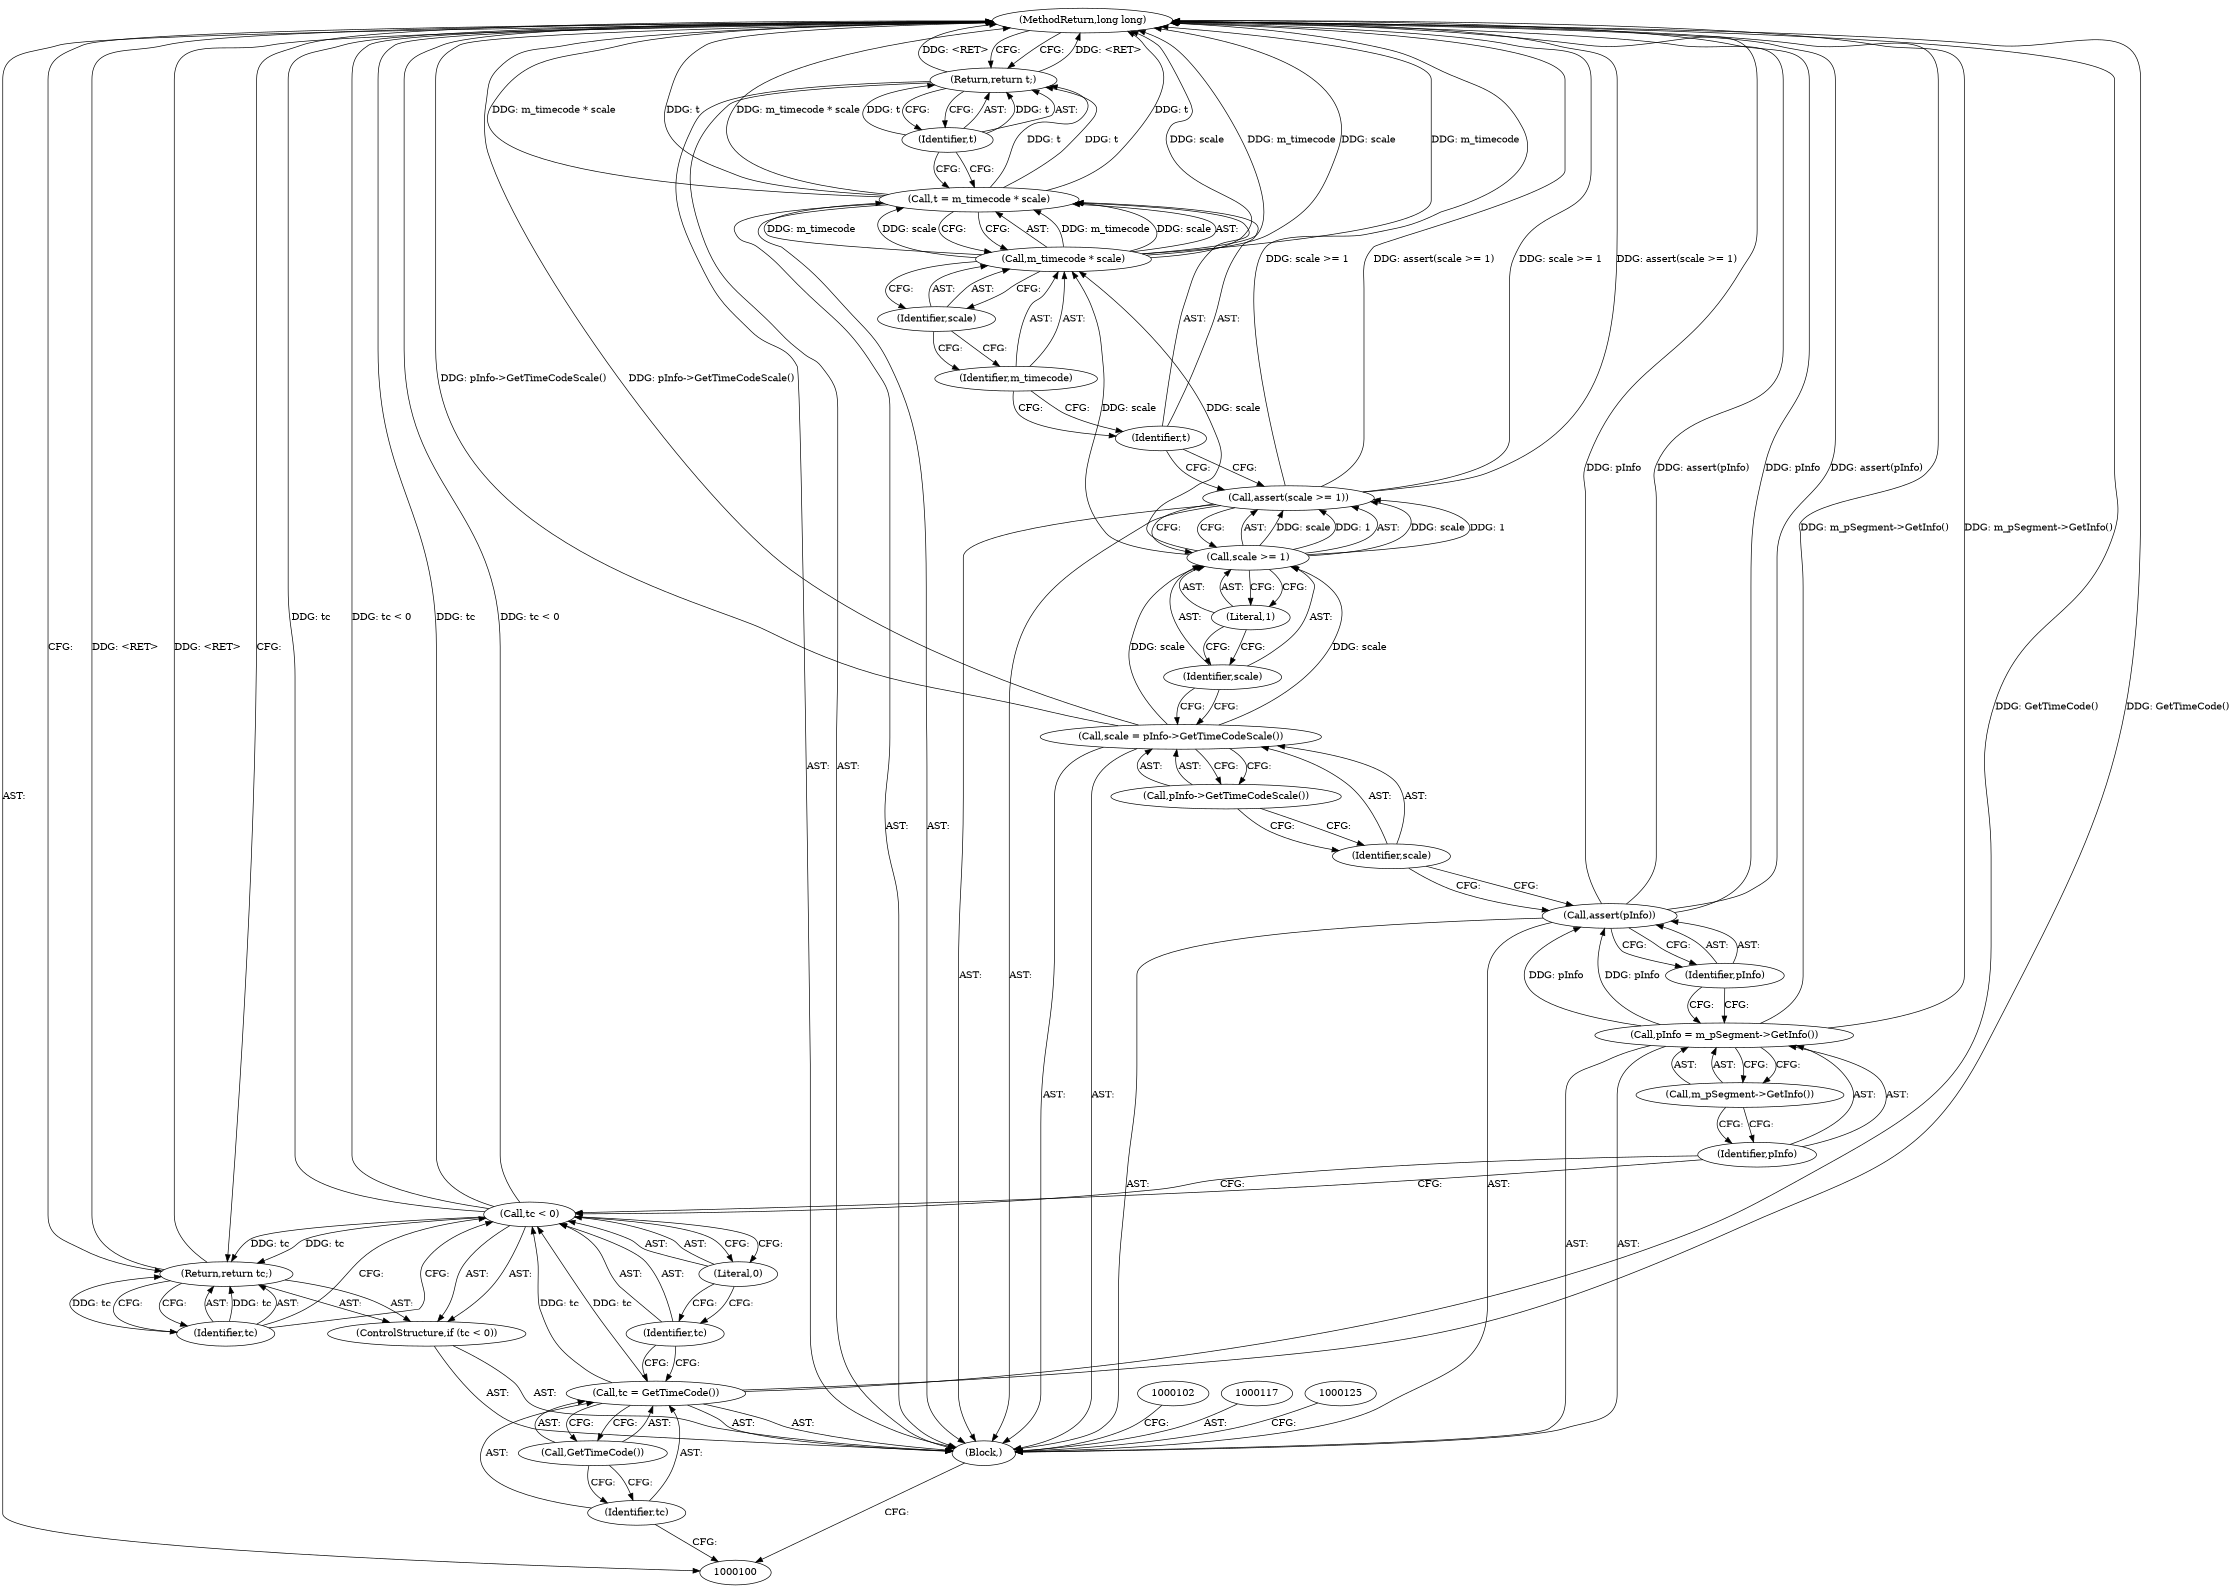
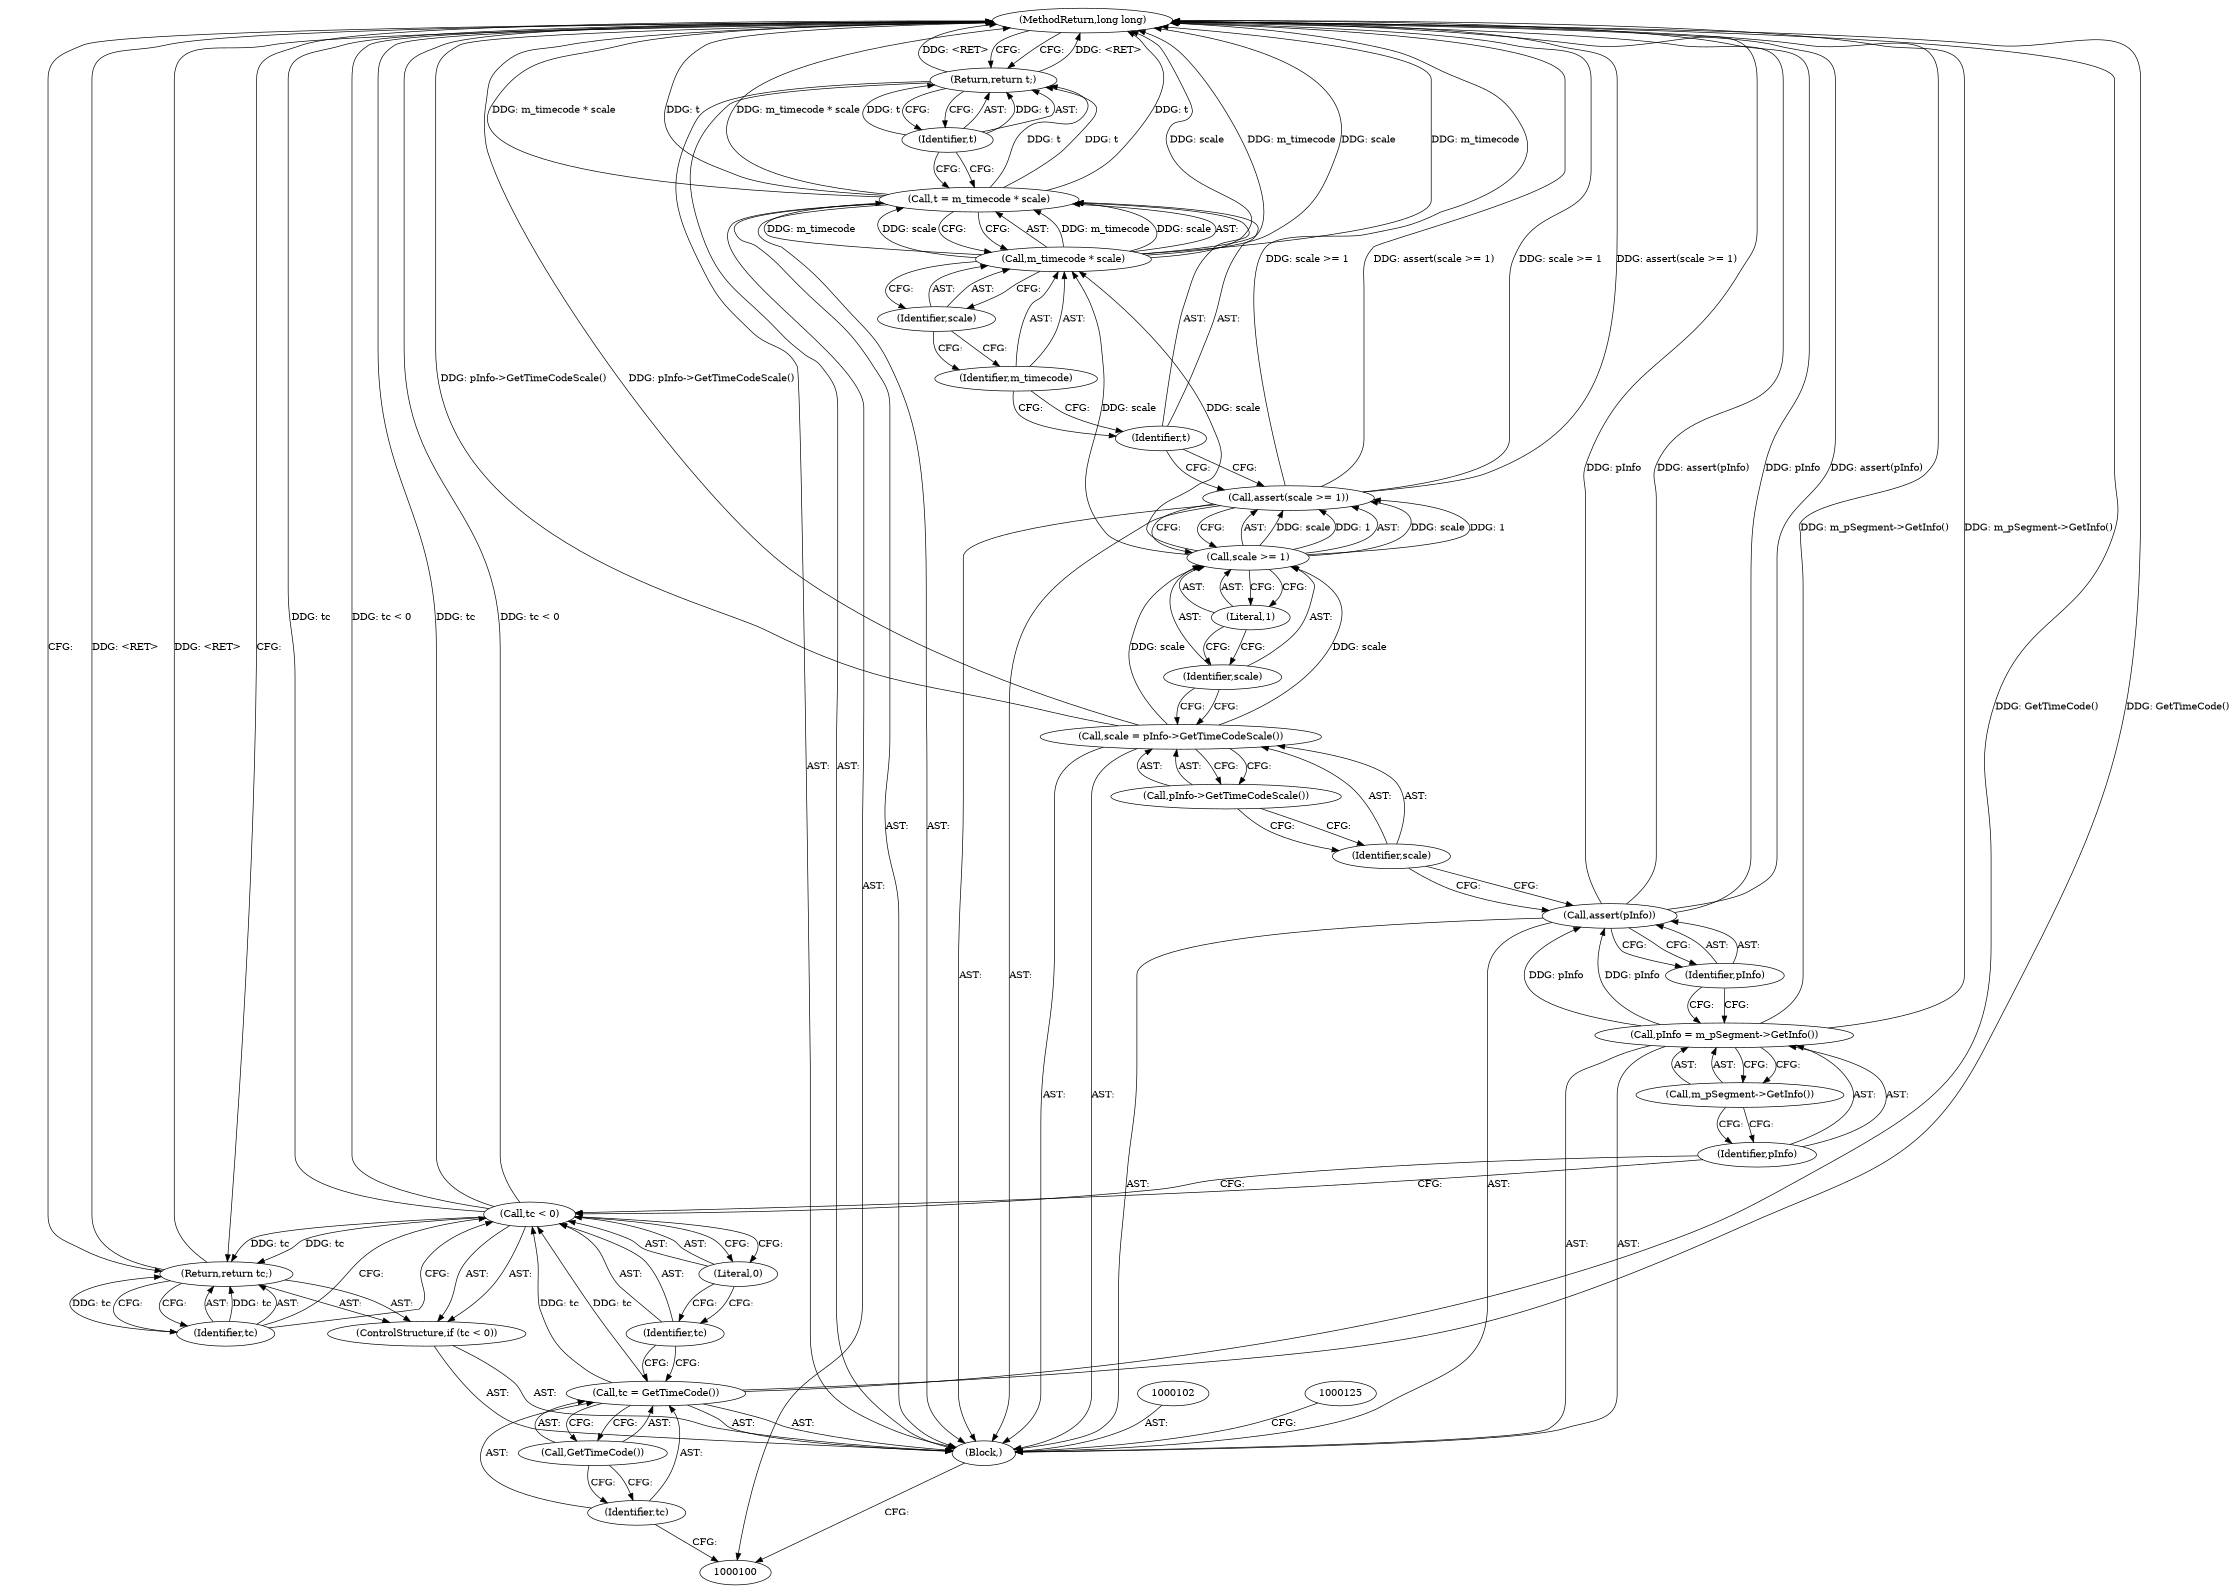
  digraph {
    n1 [label="(MethodReturn,long long)"]
    n2 [label="(Return,return t;)"]
    n3 [label="(Return,return tc;)"]
    1000100
    n5 [label="(Block,)"]
    n6 [label="(Identifier,t)"]
    n7 [label="(ControlStructure,if (tc < 0))"]
    n8 [label="(Identifier,tc)"]
    n9 [label="(Call,t = m_timecode * scale)"]
    n10 [label="(Call,m_timecode * scale)"]
    n11 [label="(Identifier,scale)"]
    n12 [label="(Identifier,t)"]
    n13 [label="(Call,assert(scale >= 1))"]
    n14 [label="(Call,scale >= 1)"]
    n15 [label="(Identifier,m_timecode)"]
    n16 [label="(Call,tc = GetTimeCode())"]
    n17 [label="(Call,GetTimeCode())"]
    n18 [label="(Call,tc < 0)"]
    n19 [label="(Identifier,tc)"]
    n20 [label="(Literal,0)"]
    n21 [label="(Identifier,tc)"]
    n22 [label="(Call,pInfo = m_pSegment->GetInfo())"]
    n23 [label="(Call,m_pSegment->GetInfo())"]
    n24 [label="(Call,assert(pInfo))"]
    n25 [label="(Identifier,pInfo)"]
    n26 [label="(Identifier,pInfo)"]
    n27 [label="(Call,scale = pInfo->GetTimeCodeScale())"]
    n28 [label="(Call,pInfo->GetTimeCodeScale())"]
    n29 [label="(Identifier,scale)"]
    n30 [label="(Literal,1)"]
    n31 [label="(Identifier,scale)"]
    1000102
-   1000117
    1000125
    n1 -> n2 [label="CFG: "]
    n1 -> n2 [label="CFG: "]
    n1 -> n3 [label="CFG: "]
    n1 -> n3 [label="CFG: "]
-   n1 -> 1000100 [label="AST: "]
+   n9 -> 1000100 [label="AST: "]
    n2 -> n1 [label="DDG: <RET>"]
    n2 -> n1 [label="DDG: <RET>"]
    n2 -> n5 [label="AST: "]
    n2 -> n5 [label="AST: "]
    n2 -> n6 [label="CFG: "]
    n2 -> n6 [label="CFG: "]
    n3 -> n1 [label="DDG: <RET>"]
    n3 -> n1 [label="DDG: <RET>"]
    n3 -> n7 [label="AST: "]
    n3 -> n7 [label="AST: "]
    n3 -> n8 [label="CFG: "]
    n3 -> n8 [label="CFG: "]
    n5 -> 1000100 [label="CFG: "]
    n6 -> n2 [label="AST: "]
    n6 -> n2 [label="DDG: t"]
    n6 -> n2 [label="AST: "]
    n6 -> n2 [label="DDG: t"]
    n6 -> n9 [label="CFG: "]
    n6 -> n9 [label="CFG: "]
    n7 -> n5 [label="AST: "]
    n7 -> n5 [label="AST: "]
    n8 -> n3 [label="AST: "]
    n8 -> n3 [label="DDG: tc"]
    n8 -> n3 [label="AST: "]
    n8 -> n3 [label="DDG: tc"]
    n8 -> n18 [label="CFG: "]
    n8 -> n18 [label="CFG: "]
    n9 -> n1 [label="DDG: t"]
    n9 -> n1 [label="DDG: m_timecode * scale"]
    n9 -> n1 [label="DDG: t"]
    n9 -> n1 [label="DDG: m_timecode * scale"]
    n9 -> n2 [label="DDG: t"]
    n9 -> n2 [label="DDG: t"]
    n9 -> n5 [label="AST: "]
    n9 -> n5 [label="AST: "]
    n9 -> n10 [label="CFG: "]
    n9 -> n10 [label="CFG: "]
    n10 -> n1 [label="DDG: scale"]
    n10 -> n1 [label="DDG: m_timecode"]
    n10 -> n1 [label="DDG: scale"]
    n10 -> n1 [label="DDG: m_timecode"]
    n10 -> n9 [label="AST: "]
    n10 -> n9 [label="DDG: m_timecode"]
    n10 -> n9 [label="DDG: scale"]
    n10 -> n9 [label="AST: "]
    n10 -> n9 [label="DDG: m_timecode"]
    n10 -> n9 [label="DDG: scale"]
    n10 -> n11 [label="CFG: "]
    n10 -> n11 [label="CFG: "]
    n11 -> n10 [label="AST: "]
    n11 -> n10 [label="AST: "]
    n11 -> n15 [label="CFG: "]
    n11 -> n15 [label="CFG: "]
    n12 -> n9 [label="AST: "]
    n12 -> n9 [label="AST: "]
    n12 -> n13 [label="CFG: "]
    n12 -> n13 [label="CFG: "]
    n13 -> n1 [label="DDG: scale >= 1"]
    n13 -> n1 [label="DDG: assert(scale >= 1)"]
    n13 -> n1 [label="DDG: scale >= 1"]
    n13 -> n1 [label="DDG: assert(scale >= 1)"]
    n13 -> n5 [label="AST: "]
    n13 -> n5 [label="AST: "]
    n13 -> n14 [label="CFG: "]
    n13 -> n14 [label="CFG: "]
    n14 -> n10 [label="DDG: scale"]
    n14 -> n10 [label="DDG: scale"]
    n14 -> n13 [label="AST: "]
    n14 -> n13 [label="DDG: scale"]
    n14 -> n13 [label="DDG: 1"]
    n14 -> n13 [label="AST: "]
    n14 -> n13 [label="DDG: scale"]
    n14 -> n13 [label="DDG: 1"]
    n14 -> n30 [label="CFG: "]
    n14 -> n30 [label="CFG: "]
    n15 -> n10 [label="AST: "]
    n15 -> n10 [label="AST: "]
    n15 -> n12 [label="CFG: "]
    n15 -> n12 [label="CFG: "]
    n16 -> n1 [label="DDG: GetTimeCode()"]
    n16 -> n1 [label="DDG: GetTimeCode()"]
    n16 -> n5 [label="AST: "]
    n16 -> n5 [label="AST: "]
    n16 -> n17 [label="CFG: "]
    n16 -> n17 [label="CFG: "]
    n16 -> n18 [label="DDG: tc"]
    n16 -> n18 [label="DDG: tc"]
    n17 -> n16 [label="AST: "]
    n17 -> n16 [label="AST: "]
    n17 -> n19 [label="CFG: "]
    n17 -> n19 [label="CFG: "]
    n18 -> n1 [label="DDG: tc"]
    n18 -> n1 [label="DDG: tc < 0"]
    n18 -> n1 [label="DDG: tc"]
    n18 -> n1 [label="DDG: tc < 0"]
    n18 -> n3 [label="DDG: tc"]
    n18 -> n3 [label="DDG: tc"]
    n18 -> n7 [label="AST: "]
    n18 -> n7 [label="AST: "]
    n18 -> n20 [label="CFG: "]
    n18 -> n20 [label="CFG: "]
    n19 -> 1000100 [label="CFG: "]
    n19 -> n16 [label="AST: "]
    n19 -> n16 [label="AST: "]
    n20 -> n18 [label="AST: "]
    n20 -> n18 [label="AST: "]
    n20 -> n21 [label="CFG: "]
    n20 -> n21 [label="CFG: "]
    n21 -> n16 [label="CFG: "]
    n21 -> n16 [label="CFG: "]
    n21 -> n18 [label="AST: "]
    n21 -> n18 [label="AST: "]
    n22 -> n1 [label="DDG: m_pSegment->GetInfo()"]
    n22 -> n1 [label="DDG: m_pSegment->GetInfo()"]
    n22 -> n5 [label="AST: "]
    n22 -> n5 [label="AST: "]
    n22 -> n23 [label="CFG: "]
    n22 -> n23 [label="CFG: "]
    n22 -> n24 [label="DDG: pInfo"]
    n22 -> n24 [label="DDG: pInfo"]
    n23 -> n22 [label="AST: "]
    n23 -> n22 [label="AST: "]
    n23 -> n25 [label="CFG: "]
    n23 -> n25 [label="CFG: "]
    n24 -> n1 [label="DDG: pInfo"]
    n24 -> n1 [label="DDG: assert(pInfo)"]
    n24 -> n1 [label="DDG: pInfo"]
    n24 -> n1 [label="DDG: assert(pInfo)"]
    n24 -> n5 [label="AST: "]
    n24 -> n5 [label="AST: "]
    n24 -> n26 [label="CFG: "]
    n24 -> n26 [label="CFG: "]
    n25 -> n18 [label="CFG: "]
    n25 -> n18 [label="CFG: "]
    n25 -> n22 [label="AST: "]
    n25 -> n22 [label="AST: "]
    n26 -> n22 [label="CFG: "]
    n26 -> n22 [label="CFG: "]
    n26 -> n24 [label="AST: "]
    n26 -> n24 [label="AST: "]
    n27 -> n1 [label="DDG: pInfo->GetTimeCodeScale()"]
    n27 -> n1 [label="DDG: pInfo->GetTimeCodeScale()"]
    n27 -> n5 [label="AST: "]
    n27 -> n5 [label="AST: "]
    n27 -> n14 [label="DDG: scale"]
    n27 -> n14 [label="DDG: scale"]
    n27 -> n28 [label="CFG: "]
    n27 -> n28 [label="CFG: "]
    n28 -> n27 [label="AST: "]
    n28 -> n27 [label="AST: "]
    n28 -> n29 [label="CFG: "]
    n28 -> n29 [label="CFG: "]
    n29 -> n24 [label="CFG: "]
    n29 -> n24 [label="CFG: "]
    n29 -> n27 [label="AST: "]
    n29 -> n27 [label="AST: "]
    n30 -> n14 [label="AST: "]
    n30 -> n14 [label="AST: "]
    n30 -> n31 [label="CFG: "]
    n30 -> n31 [label="CFG: "]
    n31 -> n14 [label="AST: "]
    n31 -> n14 [label="AST: "]
    n31 -> n27 [label="CFG: "]
    n31 -> n27 [label="CFG: "]
-   1000102 -> n5 [label="CFG: "]
-   1000117 -> n5 [label="AST: "]
+   1000102 -> n5 [label="AST: "]
    1000125 -> n5 [label="CFG: "]
  }
